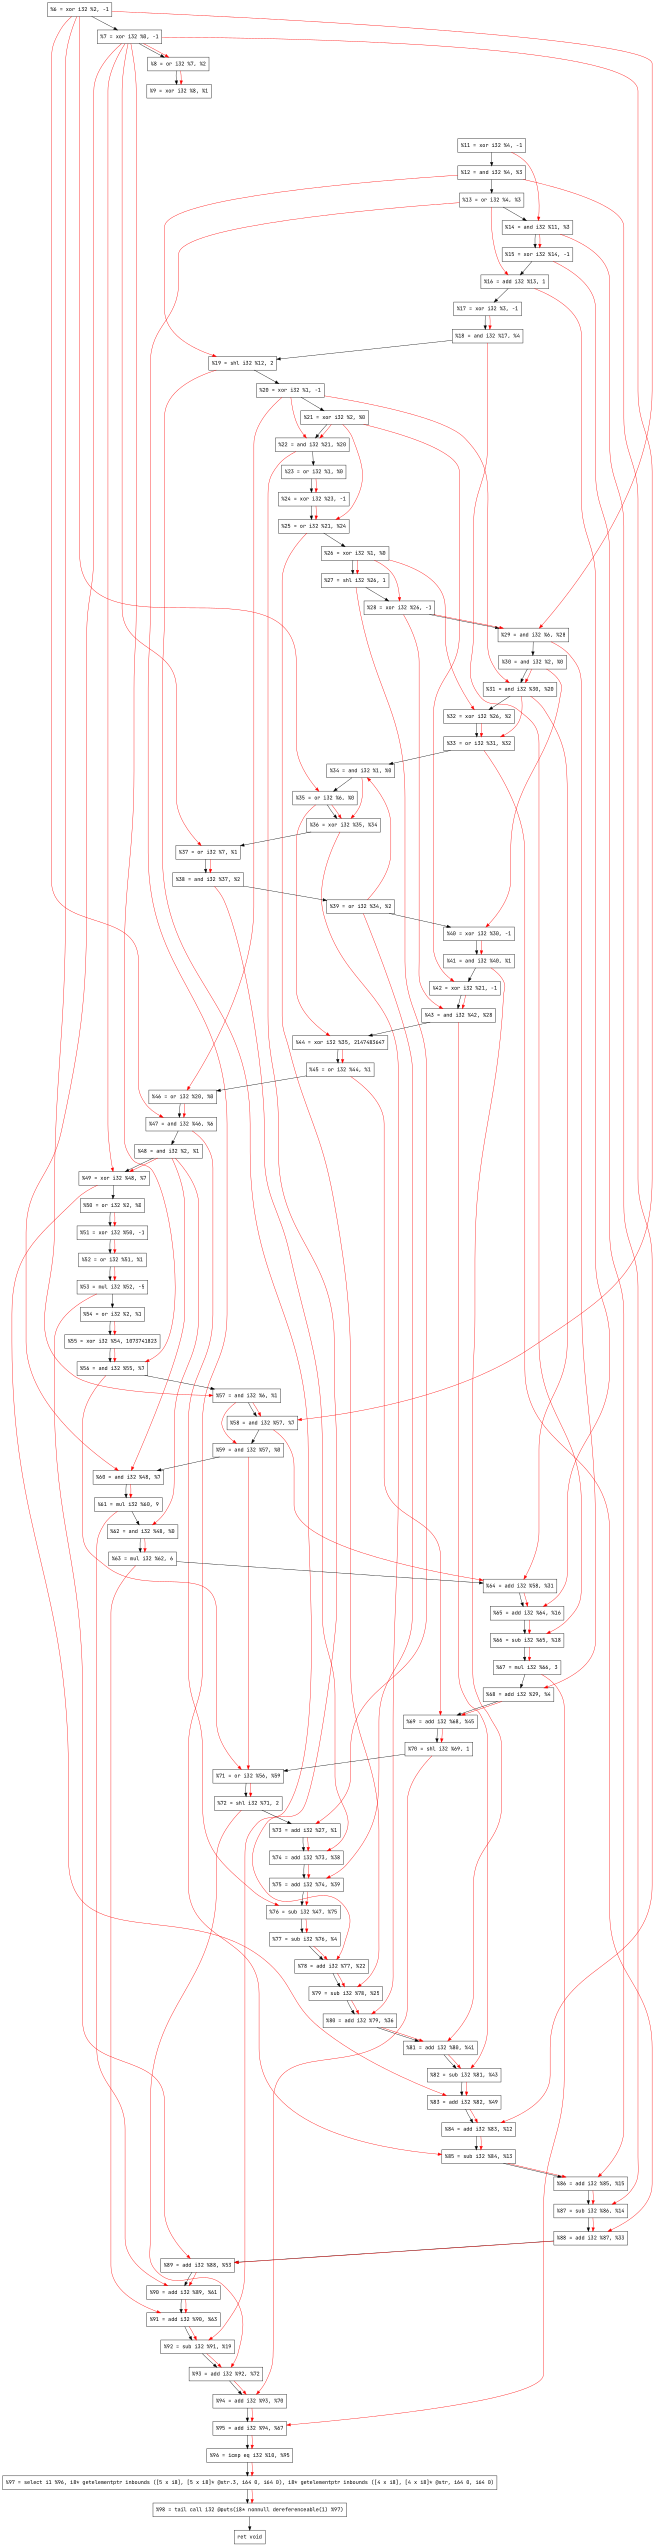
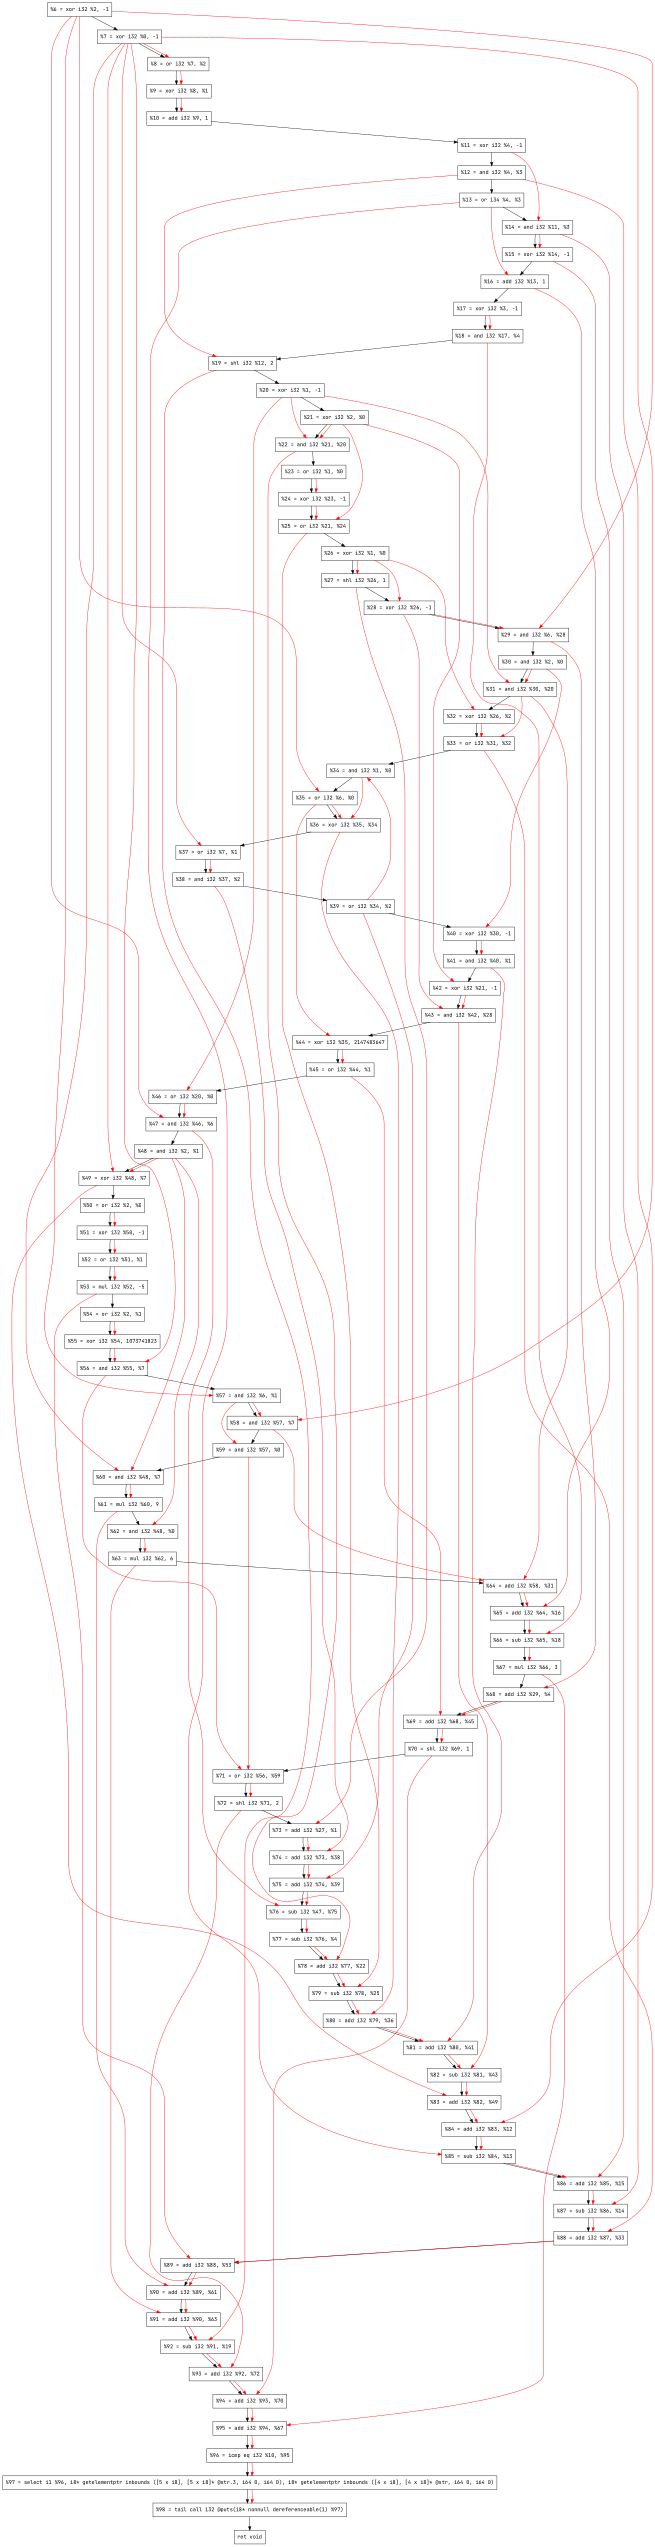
  digraph {
    fontname="JetBrains Mono"
    node [fontname="JetBrains Mono" shape=record]
    edge [fontname="JetBrains Mono" color=red]
    n1 [label="  %6 = xor i32 %2, -1"]
    n2 [label="  %7 = xor i32 %0, -1"]
    n3 [label="  %29 = and i32 %6, %28"]
    n4 [label="  %35 = or i32 %6, %0"]
    n5 [label="  %47 = and i32 %46, %6"]
    n6 [label="  %57 = and i32 %6, %1"]
    n7 [label="  %8 = or i32 %7, %2"]
    n8 [label="  %37 = or i32 %7, %1"]
    n9 [label="  %49 = xor i32 %48, %7"]
    n10 [label="  %56 = and i32 %55, %7"]
    n11 [label="  %58 = and i32 %57, %7"]
    n12 [label="  %60 = and i32 %48, %7"]
    n13 [label="  %30 = and i32 %2, %0"]
    n14 [label="  %68 = add i32 %29, %4"]
    n15 [label="  %36 = xor i32 %35, %34"]
    n16 [label="  %44 = xor i32 %35, 2147483647"]
    n17 [label="  %48 = and i32 %2, %1"]
    n18 [label="  %76 = sub i32 %47, %75"]
    n19 [label="  %59 = and i32 %57, %0"]
    n20 [label="  %9 = xor i32 %8, %1"]
    n21 [label="  %38 = and i32 %37, %2"]
    n22 [label="  %50 = or i32 %2, %0"]
    n23 [label="  %83 = add i32 %82, %49"]
    n24 [label="  %71 = or i32 %56, %59"]
    n25 [label="  %64 = add i32 %58, %31"]
    n26 [label="  %61 = mul i32 %60, 9"]
+   n27 [label="  %10 = add i32 %9, 1"]
    n28 [label="  %11 = xor i32 %4, -1"]
    n29 [label="  %12 = and i32 %4, %3"]
    n30 [label="  %14 = and i32 %11, %3"]
    n31 [label="  %96 = icmp eq i32 %10, %95"]
    n32 [label="  %97 = select i1 %96, i8* getelementptr inbounds ([5 x i8], [5 x i8]* @str.3, i64 0, i64 0), i8* getelementptr inbounds ([4 x i8], [4 x i8]* @str, i64 0, i64 0)"]
-   n33 [label="  %13 = or i32 %4, %3"]
+   n33 [label="%13 = or i34 %4, %3"]
    n34 [label="  %19 = shl i32 %12, 2"]
    n35 [label="  %84 = add i32 %83, %12"]
    n36 [label="  %15 = xor i32 %14, -1"]
    n37 [label="  %87 = sub i32 %86, %14"]
    n38 [label="  %16 = add i32 %13, 1"]
    n39 [label="  %85 = sub i32 %84, %13"]
    n40 [label="  %20 = xor i32 %1, -1"]
    n41 [label="  %92 = sub i32 %91, %19"]
    n42 [label="  %17 = xor i32 %3, -1"]
    n43 [label="  %65 = add i32 %64, %16"]
    n44 [label="  %86 = add i32 %85, %15"]
    n45 [label="  %88 = add i32 %87, %33"]
    n46 [label="  %18 = and i32 %17, %4"]
    n47 [label="  %66 = sub i32 %65, %18"]
    n48 [label="  %67 = mul i32 %66, 3"]
    n49 [label="  %21 = xor i32 %2, %0"]
    n50 [label="  %22 = and i32 %21, %20"]
    n51 [label="  %31 = and i32 %30, %20"]
    n52 [label="  %46 = or i32 %20, %0"]
    n53 [label="  %93 = add i32 %92, %72"]
    n54 [label="  %25 = or i32 %21, %24"]
    n55 [label="  %42 = xor i32 %21, -1"]
    n56 [label="  %23 = or i32 %1, %0"]
    n57 [label="  %78 = add i32 %77, %22"]
    n58 [label="  %32 = xor i32 %26, %2"]
    n59 [label="  %33 = or i32 %31, %32"]
    n60 [label="  %26 = xor i32 %1, %0"]
    n61 [label="  %79 = sub i32 %78, %25"]
    n62 [label="  %43 = and i32 %42, %28"]
    n63 [label="  %24 = xor i32 %23, -1"]
    n64 [label="  %27 = shl i32 %26, 1"]
    n65 [label="  %28 = xor i32 %26, -1"]
    n66 [label="  %80 = add i32 %79, %36"]
    n67 [label="  %73 = add i32 %27, %1"]
    n68 [label="  %74 = add i32 %73, %38"]
    n69 [label="  %82 = sub i32 %81, %43"]
    n70 [label="  %40 = xor i32 %30, -1"]
    n71 [label="  %69 = add i32 %68, %45"]
    n72 [label="  %41 = and i32 %40, %1"]
    n73 [label="  %34 = and i32 %1, %0"]
    n74 [label="  %89 = add i32 %88, %53"]
    n75 [label="  %39 = or i32 %34, %2"]
    n76 [label="  %75 = add i32 %74, %39"]
    n77 [label="  %45 = or i32 %44, %1"]
    n78 [label="  %81 = add i32 %80, %41"]
    n79 [label="  %70 = shl i32 %69, 1"]
    n80 [label="  %62 = and i32 %48, %0"]
    n81 [label="  %77 = sub i32 %76, %4"]
    n82 [label="  %63 = mul i32 %62, 6"]
    n83 [label="  %51 = xor i32 %50, -1"]
    n84 [label="  %52 = or i32 %51, %1"]
    n85 [label="  %53 = mul i32 %52, -5"]
    n86 [label="  %54 = or i32 %2, %1"]
    n87 [label="  %55 = xor i32 %54, 1073741823"]
    n88 [label="  %90 = add i32 %89, %61"]
    n89 [label="  %72 = shl i32 %71, 2"]
    n90 [label="  %91 = add i32 %90, %63"]
    n91 [label="  %95 = add i32 %94, %67"]
    n92 [label="  %94 = add i32 %93, %70"]
    n93 [label="  %98 = tail call i32 @puts(i8* nonnull dereferenceable(1) %97)"]
    n94 [label="  ret void"]
    n1 -> n2 [color=""]
    n1 -> n3
    n1 -> n4
    n1 -> n5
    n1 -> n6
    n2 -> n7 [color=""]
    n2 -> n7
    n2 -> n8
    n2 -> n9
    n2 -> n10
    n2 -> n11
    n2 -> n12
    n3 -> n13 [color=""]
    n3 -> n14
    n4 -> n15 [color=""]
    n4 -> n15
    n4 -> n16
    n5 -> n17 [color=""]
    n5 -> n18
    n6 -> n11 [color=""]
    n6 -> n11
    n6 -> n19
    n7 -> n20 [color=""]
    n7 -> n20
    n8 -> n21 [color=""]
    n8 -> n21
    n9 -> n22 [color=""]
    n9 -> n23
    n10 -> n6 [color=""]
    n10 -> n24
    n11 -> n19 [color=""]
    n11 -> n25
    n12 -> n26 [color=""]
    n12 -> n26
    n13 -> n51 [color=""]
    n13 -> n51
    n13 -> n70
    n14 -> n71 [color=""]
    n14 -> n71
    n15 -> n8 [color=""]
    n15 -> n66
    n16 -> n77 [color=""]
    n16 -> n77
    n17 -> n9 [color=""]
    n17 -> n9
    n17 -> n12
    n17 -> n80
    n18 -> n81 [color=""]
    n18 -> n81
    n19 -> n12 [color=""]
    n19 -> n24
+   n20 -> n27 [color=""]
+   n20 -> n27
    n21 -> n68
    n21 -> n75 [color=""]
    n22 -> n83 [color=""]
    n22 -> n83
    n23 -> n35 [color=""]
    n23 -> n35
    n24 -> n89 [color=""]
    n24 -> n89
    n25 -> n43 [color=""]
    n25 -> n43
    n26 -> n80 [color=""]
    n26 -> n88
+   n27 -> n28 [color=""]
    n28 -> n29 [color=""]
    n28 -> n30
    n29 -> n33 [color=""]
    n29 -> n34
    n29 -> n35
    n30 -> n36 [color=""]
    n30 -> n36
    n30 -> n37
    n31 -> n32 [color=""]
    n31 -> n32
    n32 -> n93 [color=""]
    n32 -> n93
    n33 -> n30 [color=""]
    n33 -> n38
    n33 -> n39
    n34 -> n40 [color=""]
    n34 -> n41
    n35 -> n39 [color=""]
    n35 -> n39
    n36 -> n38 [color=""]
    n36 -> n44
    n37 -> n45 [color=""]
    n37 -> n45
    n38 -> n42 [color=""]
    n38 -> n43
    n39 -> n44 [color=""]
    n39 -> n44
    n40 -> n49 [color=""]
    n40 -> n50
    n40 -> n51
    n40 -> n52
    n41 -> n53 [color=""]
    n41 -> n53
    n42 -> n46 [color=""]
    n42 -> n46
    n43 -> n47 [color=""]
    n43 -> n47
    n44 -> n37 [color=""]
    n44 -> n37
    n45 -> n74 [color=""]
    n45 -> n74
    n46 -> n34 [color=""]
    n46 -> n47
    n47 -> n48 [color=""]
    n47 -> n48
    n48 -> n14 [color=""]
    n48 -> n91
    n49 -> n50 [color=""]
    n49 -> n50
    n49 -> n54
    n49 -> n55
    n50 -> n56 [color=""]
    n50 -> n57
    n51 -> n25
    n51 -> n58 [color=""]
    n51 -> n59
    n52 -> n5 [color=""]
    n52 -> n5
    n53 -> n92 [color=""]
    n53 -> n92
    n54 -> n60 [color=""]
    n54 -> n61
    n55 -> n62 [color=""]
    n55 -> n62
    n56 -> n63 [color=""]
    n56 -> n63
    n57 -> n61 [color=""]
    n57 -> n61
    n58 -> n59 [color=""]
    n58 -> n59
    n59 -> n45
    n59 -> n73 [color=""]
    n60 -> n58
    n60 -> n64 [color=""]
    n60 -> n64
    n60 -> n65
    n61 -> n66 [color=""]
    n61 -> n66
    n62 -> n16 [color=""]
    n62 -> n69
    n63 -> n54 [color=""]
    n63 -> n54
    n64 -> n65 [color=""]
    n64 -> n67
    n65 -> n3 [color=""]
    n65 -> n3
    n65 -> n62
    n66 -> n78 [color=""]
    n66 -> n78
    n67 -> n68 [color=""]
    n67 -> n68
    n68 -> n76 [color=""]
    n68 -> n76
    n69 -> n23 [color=""]
    n69 -> n23
    n70 -> n72 [color=""]
    n70 -> n72
    n71 -> n79 [color=""]
    n71 -> n79
    n72 -> n55 [color=""]
    n72 -> n78
    n73 -> n4 [color=""]
    n73 -> n15
    n74 -> n88 [color=""]
    n74 -> n88
    n75 -> n70 [color=""]
    n75 -> n73
    n75 -> n76
    n76 -> n18 [color=""]
    n76 -> n18
    n77 -> n52 [color=""]
    n77 -> n71
    n78 -> n69 [color=""]
    n78 -> n69
    n79 -> n24 [color=""]
    n79 -> n92
    n80 -> n82 [color=""]
    n80 -> n82
    n81 -> n57 [color=""]
    n81 -> n57
    n82 -> n25 [color=""]
    n82 -> n90
    n83 -> n84 [color=""]
    n83 -> n84
    n84 -> n85 [color=""]
    n84 -> n85
    n85 -> n74
    n85 -> n86 [color=""]
    n86 -> n87 [color=""]
    n86 -> n87
    n87 -> n10 [color=""]
    n87 -> n10
    n88 -> n90 [color=""]
    n88 -> n90
    n89 -> n53
    n89 -> n67 [color=""]
    n90 -> n41 [color=""]
    n90 -> n41
    n91 -> n31 [color=""]
    n91 -> n31
    n92 -> n91 [color=""]
    n92 -> n91
    n93 -> n94 [color=""]
  }
